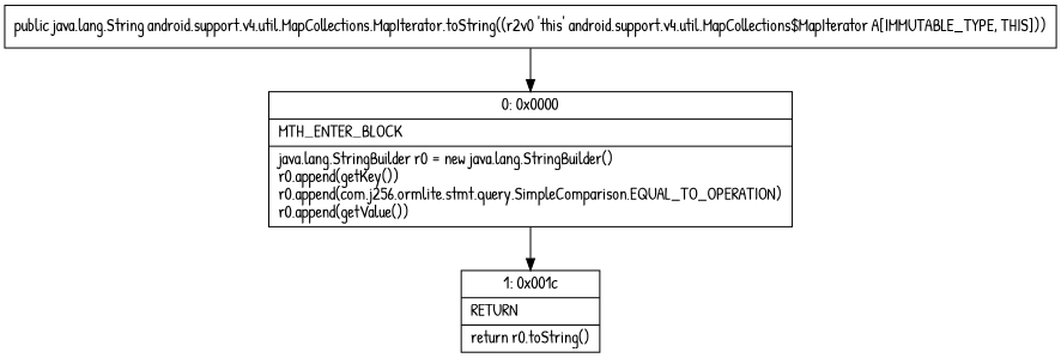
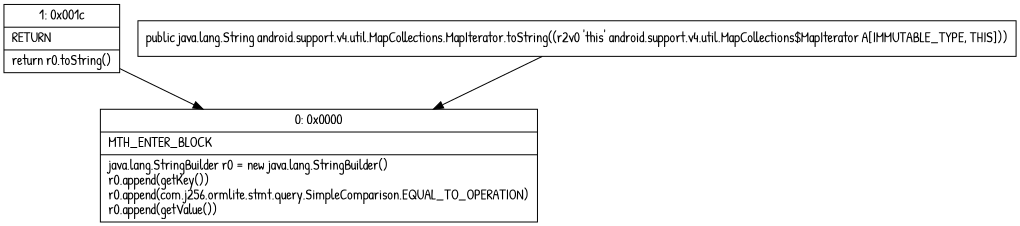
  digraph {
    fontname="Patrick Hand"
    node [shape=record fontname="Patrick Hand"]
    edge [fontname="Patrick Hand"]
    n1 [label="{0\:\ 0x0000|MTH_ENTER_BLOCK\l|java.lang.StringBuilder r0 = new java.lang.StringBuilder()\lr0.append(getKey())\lr0.append(com.j256.ormlite.stmt.query.SimpleComparison.EQUAL_TO_OPERATION)\lr0.append(getValue())\l}"]
    n2 [label="{1\:\ 0x001c|RETURN\l|return r0.toString()\l}"]
    n3 [label="{public java.lang.String android.support.v4.util.MapCollections.MapIterator.toString((r2v0 'this' android.support.v4.util.MapCollections$MapIterator A[IMMUTABLE_TYPE, THIS])) }"]
-   n1 -> n2
+   n2 -> n1
    n3 -> n1
  }
